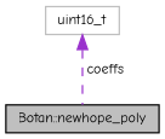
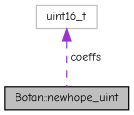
  digraph {
    fontname="Comic Neue"
    node [fontname="Comic Neue" fontsize=10 shape=record style=filled]
-   n1 [color=black fillcolor=grey75 fontcolor=black height=0.2 label="Botan::newhope_poly" width=0.4]
+   n1 [color=black fillcolor=grey75 fontcolor=black height=0.2 label="Botan::newhope_uint" width=0.4]
    n2 [color=grey75 fillcolor=white height=0.2 label=uint16_t width=0.4]
    n2 -> n1 [color=darkorchid3 dir=back fontname="Comic Neue" fontsize=10 label=" coeffs" labelfontname=Helvetica labelfontsize=10 style=dashed]
  }
